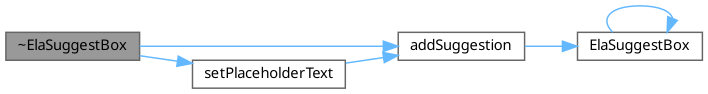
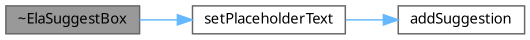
  digraph {
    fontname="Noto Sans"
    rankdir=LR
    node [color=grey40 fillcolor=white fontname="Noto Sans" fontsize=10 shape=box style=filled]
    edge [color=steelblue1 fontname="Noto Sans" fontsize=10 labelfontname=Helvetica labelfontsize=10 style=solid]
    n1 [color=gray40 fillcolor=grey60 fontcolor=black height=0.2 label="~ElaSuggestBox" width=0.4]
    n2 [height=0.2 label=addSuggestion width=0.4]
    n3 [height=0.2 label=setPlaceholderText width=0.4]
-   n4 [height=0.2 label=ElaSuggestBox width=0.4]
-   n1 -> n2
    n1 -> n3
-   n2 -> n4
    n3 -> n2
-   n4 -> n4
  }
